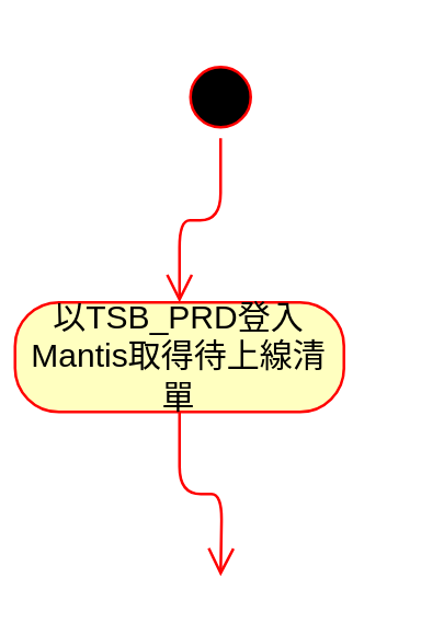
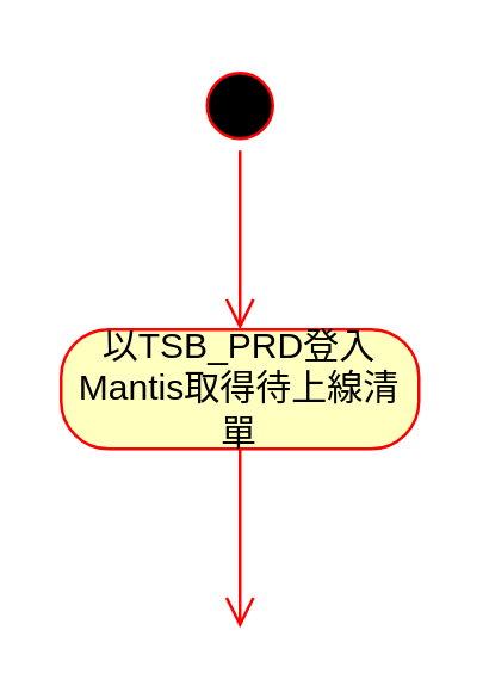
  <mxCell id="0" />
  <mxCell id="1" parent="0" />
  <mxCell id="2" value="" style="ellipse;html=1;shape=startState;fillColor=#000000;strokeColor=#ff0000;shadow=0;" vertex="1" parent="1"><mxGeometry x="65" y="20" width="30" height="30" as="geometry" /></mxCell>
  <mxCell id="3" value="" style="edgeStyle=orthogonalEdgeStyle;html=1;verticalAlign=bottom;endArrow=open;endSize=8;strokeColor=#ff0000;entryX=0.5;entryY=0;entryDx=0;entryDy=0;" edge="1" source="2" parent="1" target="4"><mxGeometry relative="1" as="geometry"><mxPoint x="80" y="110" as="targetPoint" /></mxGeometry></mxCell>
- <mxCell id="4" value="以TSB_PRD登入Mantis取得待上線清單" style="rounded=1;whiteSpace=wrap;html=1;arcSize=40;fontColor=#000000;fillColor=#ffffc0;strokeColor=#ff0000;glass=0;shadow=0;sketch=0;" vertex="1" parent="1"><mxGeometry x="5" y="110" width="120" height="40" as="geometry" /></mxCell>
+ <mxCell id="4" value="以TSB_PRD登入Mantis取得待上線清單" style="rounded=1;whiteSpace=wrap;html=1;arcSize=40;fontColor=#000000;fillColor=#ffffc0;strokeColor=#ff0000;glass=0;shadow=0;sketch=0;" vertex="1" parent="1"><mxGeometry x="20" y="110" width="120" height="40" as="geometry" /></mxCell>
  <mxCell id="5" value="" style="edgeStyle=orthogonalEdgeStyle;html=1;verticalAlign=bottom;endArrow=open;endSize=8;strokeColor=#ff0000;" edge="1" source="4" parent="1"><mxGeometry relative="1" as="geometry"><mxPoint x="80" y="210" as="targetPoint" /></mxGeometry></mxCell>
